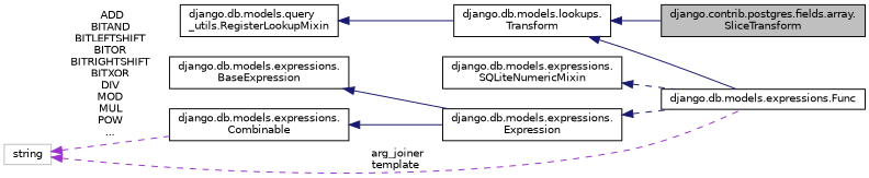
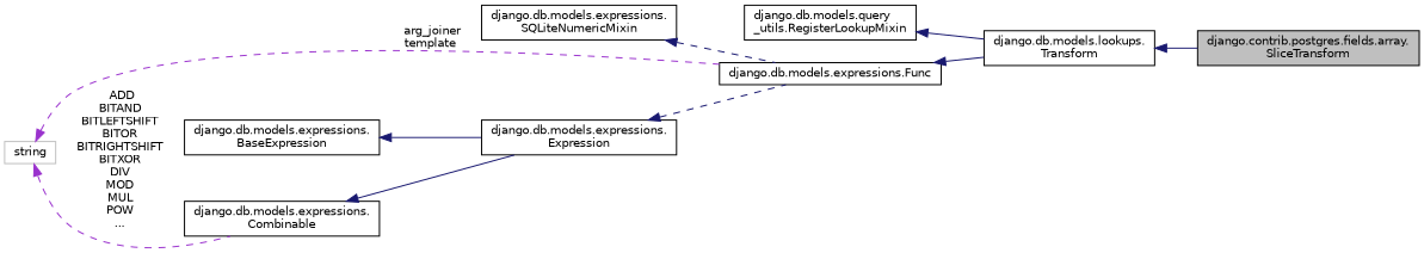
  digraph {
    rankdir=LR
    node [color=black fillcolor=white fontname=Helvetica fontsize=10 shape=record style=filled]
    edge [color=midnightblue dir=back fontname=Helvetica fontsize=10 labelfontname=Helvetica labelfontsize=10 style=solid]
    n1 [fillcolor=grey75 fontcolor=black height=0.2 label="django.contrib.postgres.fields.array.\lSliceTransform" width=0.4]
    n2 [height=0.2 label="django.db.models.lookups.\lTransform" width=0.4]
    n3 [height=0.2 label="django.db.models.query\l_utils.RegisterLookupMixin" width=0.4]
    n4 [height=0.2 label="django.db.models.expressions.Func" width=0.4]
    n5 [height=0.2 label="django.db.models.expressions.\lSQLiteNumericMixin" width=0.4]
    n6 [height=0.2 label="django.db.models.expressions.\lExpression" width=0.4]
    n7 [height=0.2 label="django.db.models.expressions.\lBaseExpression" width=0.4]
    n8 [height=0.2 label="django.db.models.expressions.\lCombinable" width=0.4]
    n9 [color=grey75 height=0.2 label=string width=0.4]
    n2 -> n1
    n3 -> n2
-   n2 -> n4
+   n4 -> n2
    n5 -> n4 [style=dashed]
    n6 -> n4 [style=dashed]
    n7 -> n6
    n8 -> n6
    n9 -> n4 [color=darkorchid3 label=" arg_joiner\ntemplate" style=dashed]
    n9 -> n8 [color=darkorchid3 label=" ADD\nBITAND\nBITLEFTSHIFT\nBITOR\nBITRIGHTSHIFT\nBITXOR\nDIV\nMOD\nMUL\nPOW\n..." style=dashed]
  }
